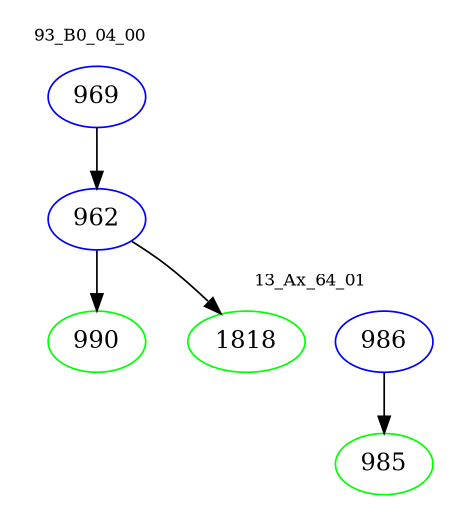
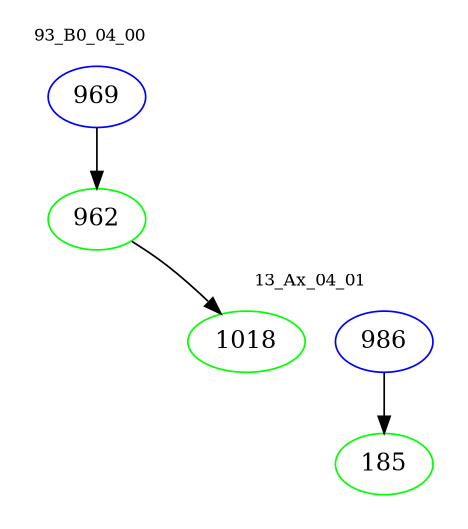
  digraph {
    node [color=green]
    edge [color=black]
    n1 [color=blue label=986]
-   n2 [label=985]
-   n3 [label=1818]
+   n2 [label=185]
+   n3 [label=1018]
    n4 [color=blue label=969]
-   n5 [color=blue label=962]
-   n6 [label=990]
+   n5 [label=962]
    subgraph cluster_1 {
      color=white
      fontsize=10
-     label="13_Ax_64_01"
+     label="13_Ax_04_01"
      n1
      n2
      n3
    }
    subgraph cluster_2 {
      color=white
      fontsize=10
      label="93_B0_04_00"
      n4
      n5
-     n6
    }
    n1 -> n2
    n4 -> n5
    n5 -> n3
-   n5 -> n6
  }
